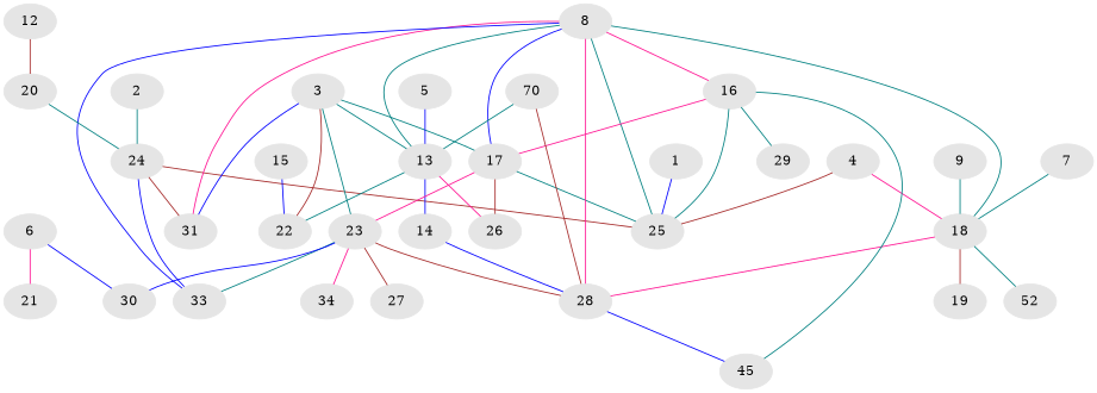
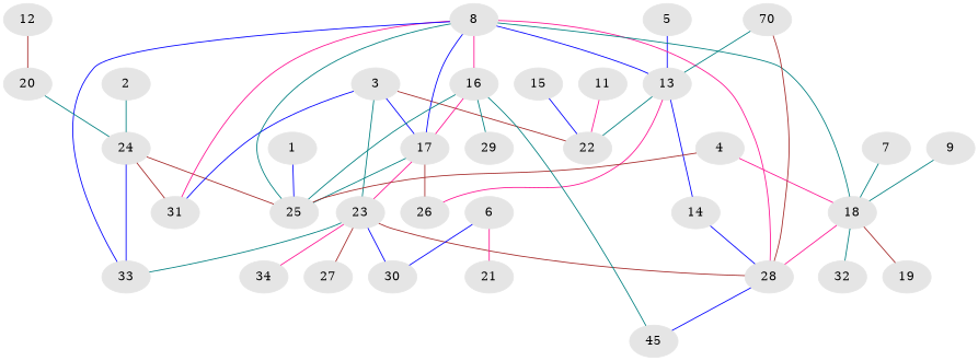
  graph {
    node [color=gray90 style=filled]
    edge [color=teal weight=1.0]
    1
    25
    2
    24
    31
    33
    3
    13
    17
    22
    23
    14
    26
    30
    28
    27
    34
    4
    18
    19
-   32 [label=52]
+   32
    5
    6
    21
    7
    8
    16
    29
    n29 [label=45]
    9
    n31 [label=70]
+   11
    12
    20
    15
    1 -- 25 [color=blue]
    2 -- 24
    24 -- 25 [color=brown]
    24 -- 31 [color=brown]
    24 -- 33 [color=blue weight=2.0]
    3 -- 31 [color=blue]
-   3 -- 13
-   3 -- 17
+   3 -- 17 [color=blue]
    3 -- 22 [color=brown weight=2.0]
    3 -- 23
    13 -- 22 [weight=2.0]
    13 -- 14 [color=blue]
    13 -- 26 [color=deeppink]
    17 -- 25
    17 -- 23 [color=deeppink]
    17 -- 26 [color=brown]
    23 -- 33
    23 -- 30 [color=blue weight=3.0]
    23 -- 28 [color=brown]
    23 -- 27 [color=brown]
    23 -- 34 [color=deeppink]
    14 -- 28 [color=blue]
    28 -- n29 [color=blue]
    4 -- 25 [color=brown]
    4 -- 18 [color=deeppink]
    18 -- 28 [color=deeppink weight=2.0]
    18 -- 19 [color=brown]
    18 -- 32
    5 -- 13 [color=blue]
    6 -- 30 [color=blue]
    6 -- 21 [color=deeppink]
    7 -- 18
    8 -- 25
    8 -- 31 [color=deeppink]
    8 -- 33 [color=blue]
-   8 -- 13
+   8 -- 13 [color=blue]
    8 -- 17 [color=blue]
    8 -- 28 [color=deeppink]
    8 -- 18 [weight=2.0]
    8 -- 16 [color=deeppink]
    16 -- 25
    16 -- 17 [color=deeppink]
    16 -- 29
    16 -- n29
    9 -- 18
    n31 -- 13
    n31 -- 28 [color=brown]
+   11 -- 22 [color=deeppink]
    12 -- 20 [color=brown]
    20 -- 24
    15 -- 22 [color=blue]
  }
